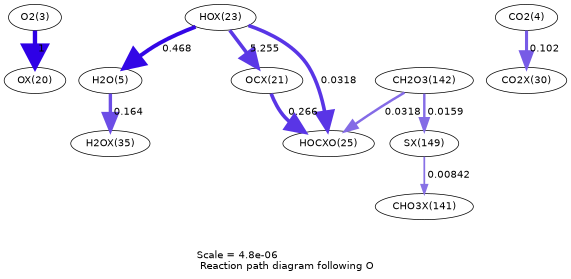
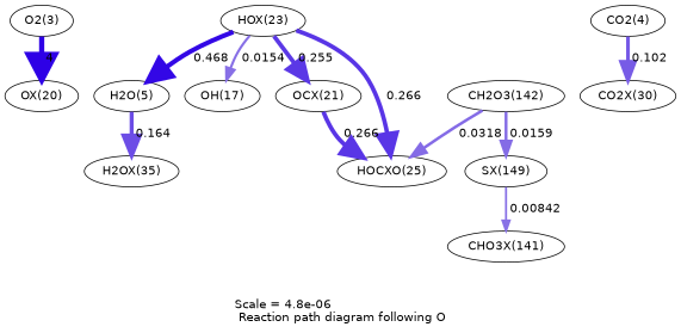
  digraph {
    fontname=Helvetica
    label="Scale = 4.8e-06\l Reaction path diagram following O"
    node [fontname=Helvetica]
    edge [arrowsize=2.5 color="0.7, 0.766, 0.9" fontname=Helvetica penwidth=5]
    n1 [label="O2(3)"]
    n2 [label="OX(20)"]
    n3 [label="HOX(23)"]
    n4 [label="OCX(21)"]
+   n5 [label="OH(17)"]
    n6 [label="H2O(5)"]
    n7 [label="HOCXO(25)"]
    n8 [label="H2OX(35)"]
    n9 [label="CO2(4)"]
    n10 [label="CO2X(30)"]
    n11 [label="CH2O3(142)"]
    n12 [label="SX(149)"]
    n13 [label="CHO3X(141)"]
-   n1 -> n2 [arrowsize=3 color="0.7, 1.5, 0.9" label=" 1" penwidth=6]
-   n3 -> n4 [arrowsize=2.48 color="0.7, 0.755, 0.9" label=" 5.255" penwidth=4.97]
+   n1 -> n2 [arrowsize=3 color="0.7, 1.5, 0.9" label=" 4" penwidth=6]
+   n3 -> n4 [arrowsize=2.48 color="0.7, 0.755, 0.9" label=" 0.255" penwidth=4.97]
+   n3 -> n5 [arrowsize=1.42 color="0.7, 0.515, 0.9" label=" 0.0154" penwidth=2.85]
    n3 -> n6 [arrowsize=2.71 color="0.7, 0.968, 0.9" label=" 0.468" penwidth=5.43]
-   n3 -> n7 [label=" 0.0318"]
+   n3 -> n7 [label=" 0.266"]
    n4 -> n7 [label=" 0.266"]
    n6 -> n8 [arrowsize=2.32 color="0.7, 0.664, 0.9" label=" 0.164" penwidth=4.64]
    n9 -> n10 [arrowsize=2.14 color="0.7, 0.602, 0.9" label=" 0.102" penwidth=4.27]
    n11 -> n7 [arrowsize=1.7 color="0.7, 0.532, 0.9" label=" 0.0318" penwidth=3.4]
    n11 -> n12 [arrowsize=1.68 color="0.7, 0.53, 0.9" label=" 0.0159" penwidth=3.36]
    n12 -> n13 [arrowsize=1.2 color="0.7, 0.508, 0.9" label=" 0.00842" penwidth=2.39]
  }
